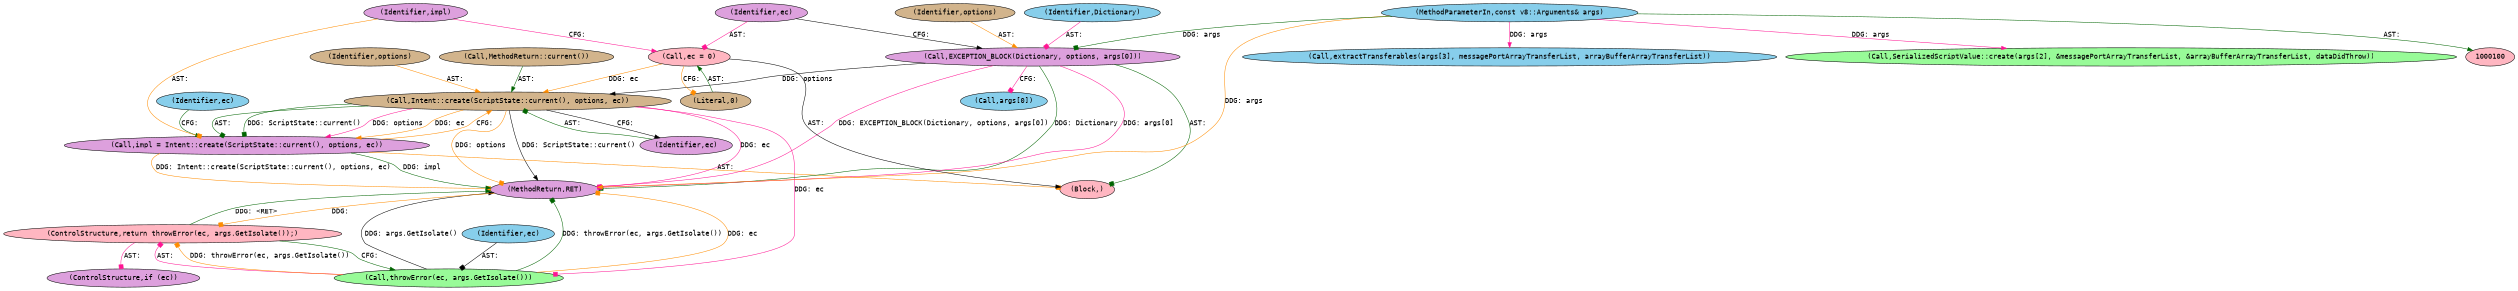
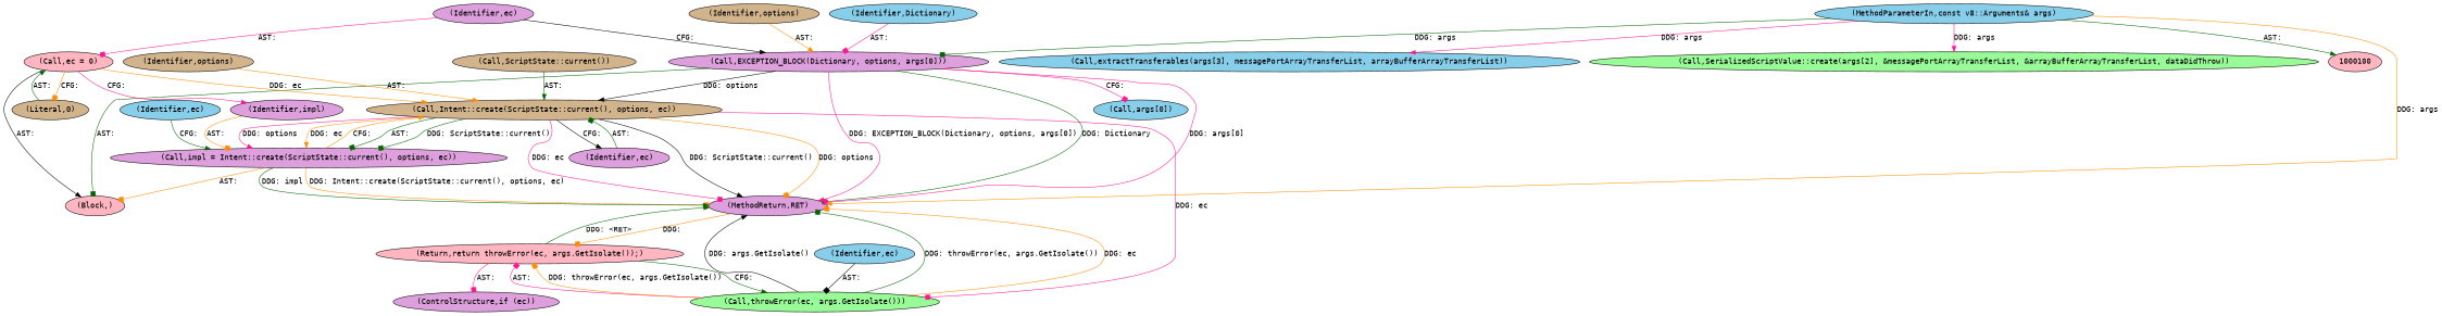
  digraph {
    fontname="DejaVu Sans Mono"
    node [fillcolor=plum fontname="DejaVu Sans Mono" style=filled]
    edge [arrowhead=box color=darkgreen fontname="DejaVu Sans Mono"]
    n1 [fillcolor=tan label="(Call,Intent::create(ScriptState::current(), options, ec))"]
    n2 [label="(Call,impl = Intent::create(ScriptState::current(), options, ec))"]
    n3 [fillcolor=palegreen label="(Call,throwError(ec, args.GetIsolate()))"]
    n4 [label="(MethodReturn,RET)"]
    n5 [label="(Identifier,ec)"]
    n6 [fillcolor=lightpink label="(Block,)"]
-   n7 [fillcolor=lightpink label="(ControlStructure,return throwError(ec, args.GetIsolate());)"]
+   n7 [fillcolor=lightpink label="(Return,return throwError(ec, args.GetIsolate());)"]
    n8 [label="(Call,EXCEPTION_BLOCK(Dictionary, options, args[0]))"]
    n9 [fillcolor=skyblue label="(Call,args[0])"]
    n10 [fillcolor=skyblue label="(MethodParameterIn,const v8::Arguments& args)"]
    n11 [fillcolor=skyblue label="(Call,extractTransferables(args[3], messagePortArrayTransferList, arrayBufferArrayTransferList))"]
    n12 [fillcolor=palegreen label="(Call,SerializedScriptValue::create(args[2], &messagePortArrayTransferList, &arrayBufferArrayTransferList, dataDidThrow))"]
    1000100 [fillcolor=lightpink]
    n14 [fillcolor=lightpink label="(Call,ec = 0)"]
    n15 [fillcolor=tan label="(Literal,0)"]
    n16 [label="(ControlStructure,if (ec))"]
    n17 [fillcolor=skyblue label="(Identifier,ec)"]
    n18 [fillcolor=skyblue label="(Identifier,Dictionary)"]
    n19 [label="(Identifier,ec)"]
-   n20 [fillcolor=tan label="(Call,MethodReturn::current())"]
+   n20 [fillcolor=tan label="(Call,ScriptState::current())"]
    n21 [fillcolor=tan label="(Identifier,options)"]
    n22 [fillcolor=tan label="(Identifier,options)"]
    n23 [fillcolor=skyblue label="(Identifier,ec)"]
    n24 [label="(Identifier,impl)"]
    n1 -> n2 [label="AST: "]
    n1 -> n2 [label="DDG: ScriptState::current()"]
    n1 -> n2 [arrowhead=normal color=deeppink label="DDG: options"]
    n1 -> n2 [arrowhead=normal color=darkorange label="DDG: ec"]
    n1 -> n3 [color=deeppink label="DDG: ec"]
    n1 -> n4 [color=darkorange label="DDG: options"]
    n1 -> n4 [arrowhead=normal color=black label="DDG: ScriptState::current()"]
    n1 -> n4 [color=deeppink label="DDG: ec"]
    n1 -> n5 [arrowhead=normal color=black label="CFG: "]
    n2 -> n1 [arrowhead=normal color=darkorange label="CFG: "]
    n2 -> n4 [color=darkorange label="DDG: Intent::create(ScriptState::current(), options, ec)"]
    n2 -> n4 [arrowhead=normal label="DDG: impl"]
    n2 -> n6 [color=darkorange label="AST: "]
    n3 -> n4 [arrowhead=normal color=black label="DDG: args.GetIsolate()"]
    n3 -> n4 [label="DDG: throwError(ec, args.GetIsolate())"]
    n3 -> n4 [color=darkorange label="DDG: ec"]
    n3 -> n7 [color=deeppink label="AST: "]
    n3 -> n7 [color=darkorange label="DDG: throwError(ec, args.GetIsolate())"]
    n4 -> n7 [color=darkorange label="DDG: "]
    n5 -> n1 [label="AST: "]
    n7 -> n3 [arrowhead=normal label="CFG: "]
    n7 -> n4 [arrowhead=normal label="DDG: <RET>"]
    n7 -> n16 [color=deeppink label="AST: "]
    n8 -> n1 [arrowhead=normal color=black label="DDG: options"]
    n8 -> n4 [label="DDG: Dictionary"]
    n8 -> n4 [color=deeppink label="DDG: args[0]"]
    n8 -> n4 [arrowhead=normal color=deeppink label="DDG: EXCEPTION_BLOCK(Dictionary, options, args[0])"]
    n8 -> n6 [label="AST: "]
    n8 -> n9 [color=deeppink label="CFG: "]
    n10 -> n4 [arrowhead=normal color=darkorange label="DDG: args"]
    n10 -> n8 [label="DDG: args"]
    n10 -> n11 [arrowhead=normal color=deeppink label="DDG: args"]
    n10 -> n12 [arrowhead=normal color=deeppink label="DDG: args"]
    n10 -> 1000100 [arrowhead=normal label="AST: "]
    n14 -> n1 [arrowhead=normal color=darkorange label="DDG: ec"]
    n14 -> n6 [arrowhead=normal color=black label="AST: "]
    n14 -> n15 [color=darkorange label="CFG: "]
    n15 -> n14 [arrowhead=normal label="AST: "]
    n17 -> n2 [arrowhead=normal label="CFG: "]
    n18 -> n8 [color=deeppink label="AST: "]
    n19 -> n8 [arrowhead=normal color=black label="CFG: "]
    n19 -> n14 [color=deeppink label="AST: "]
    n20 -> n1 [arrowhead=normal label="AST: "]
    n21 -> n8 [arrowhead=normal color=darkorange label="AST: "]
    n22 -> n1 [arrowhead=normal color=darkorange label="AST: "]
    n23 -> n3 [color=black label="AST: "]
    n24 -> n2 [color=darkorange label="AST: "]
-   n24 -> n14 [arrowhead=normal color=deeppink label="CFG: "]
+   n14 -> n24 [arrowhead=normal color=deeppink label="CFG: "]
  }
